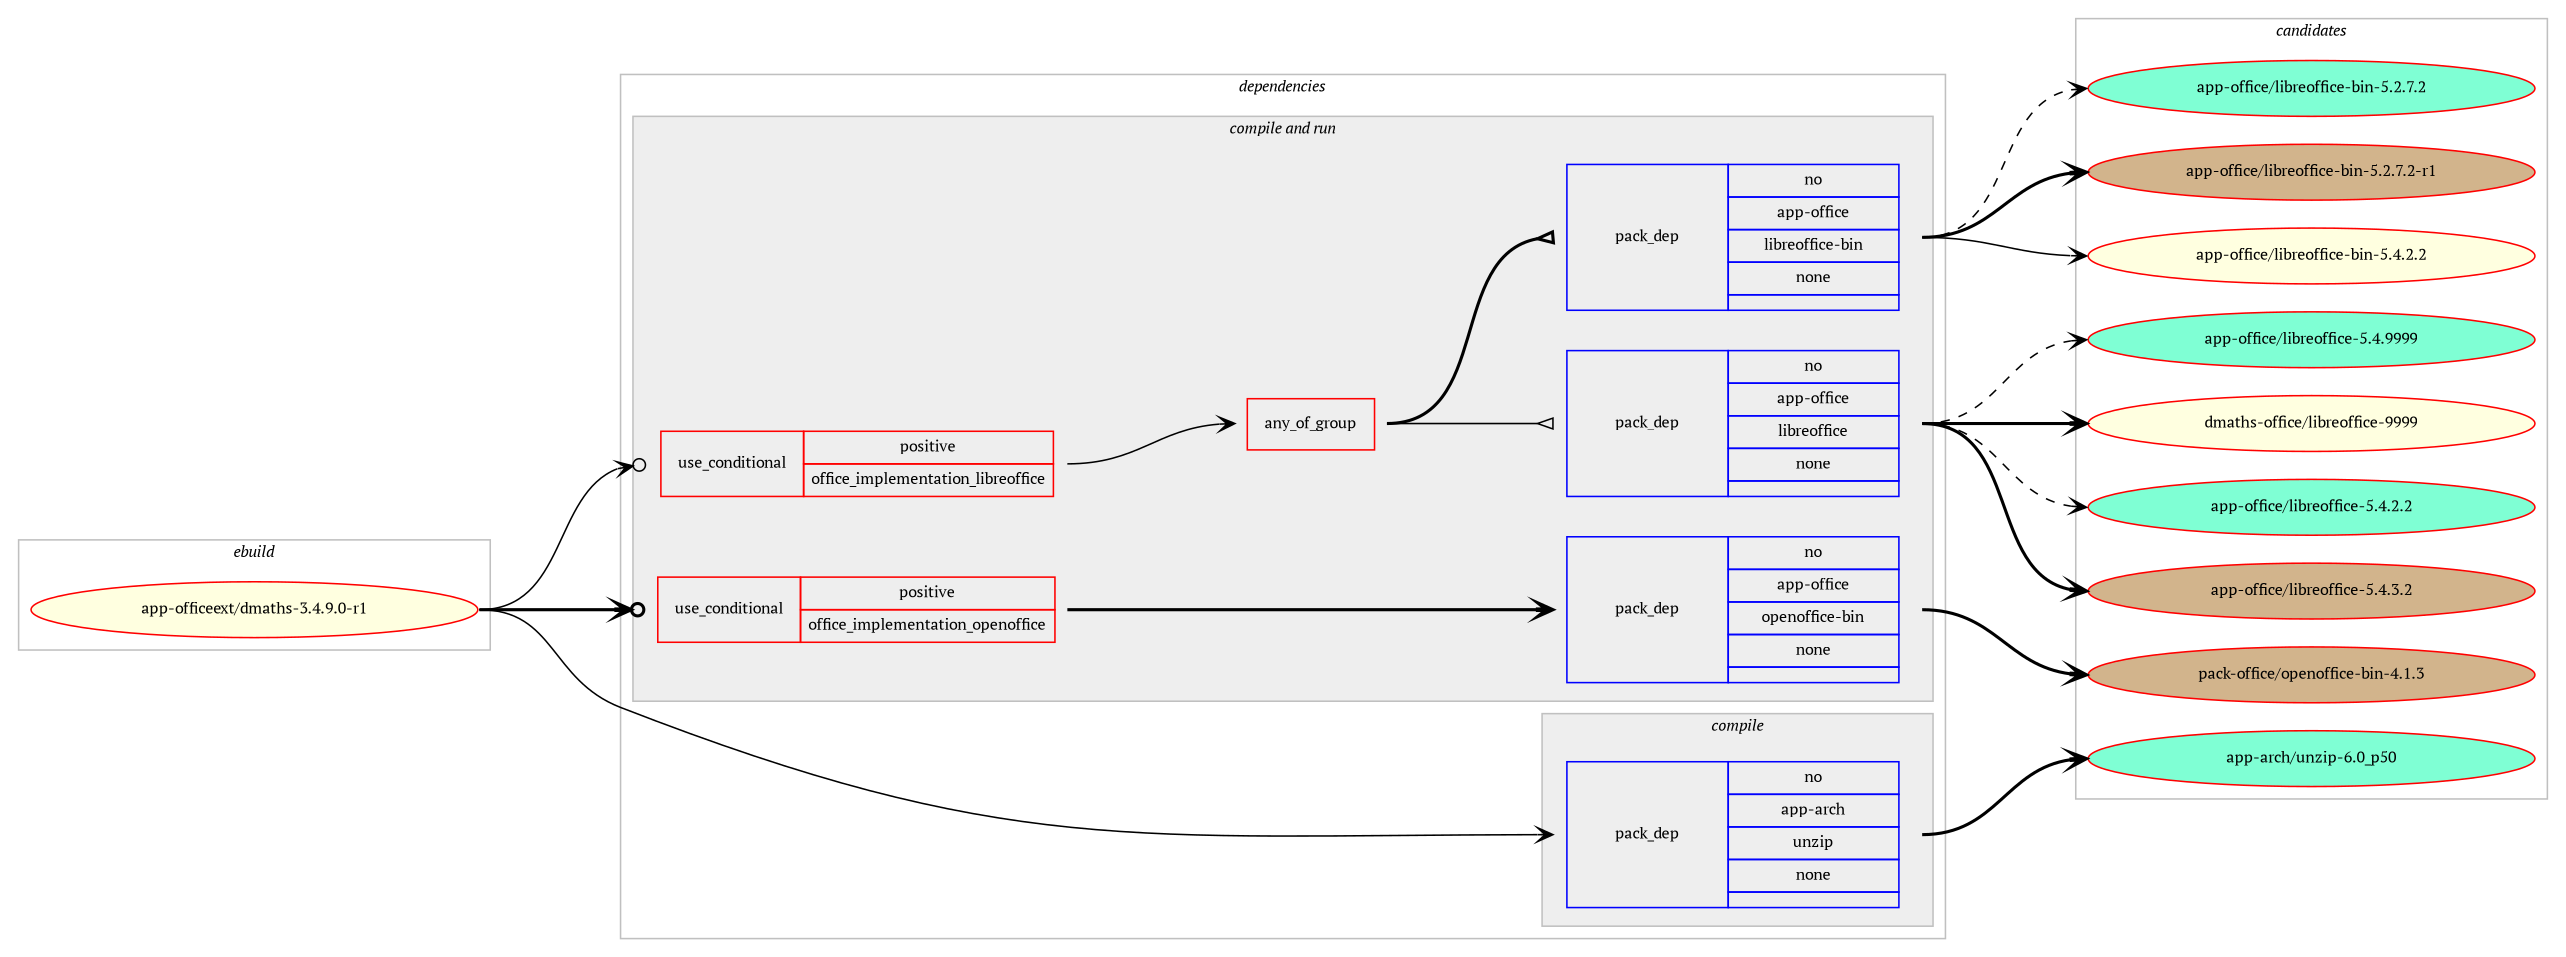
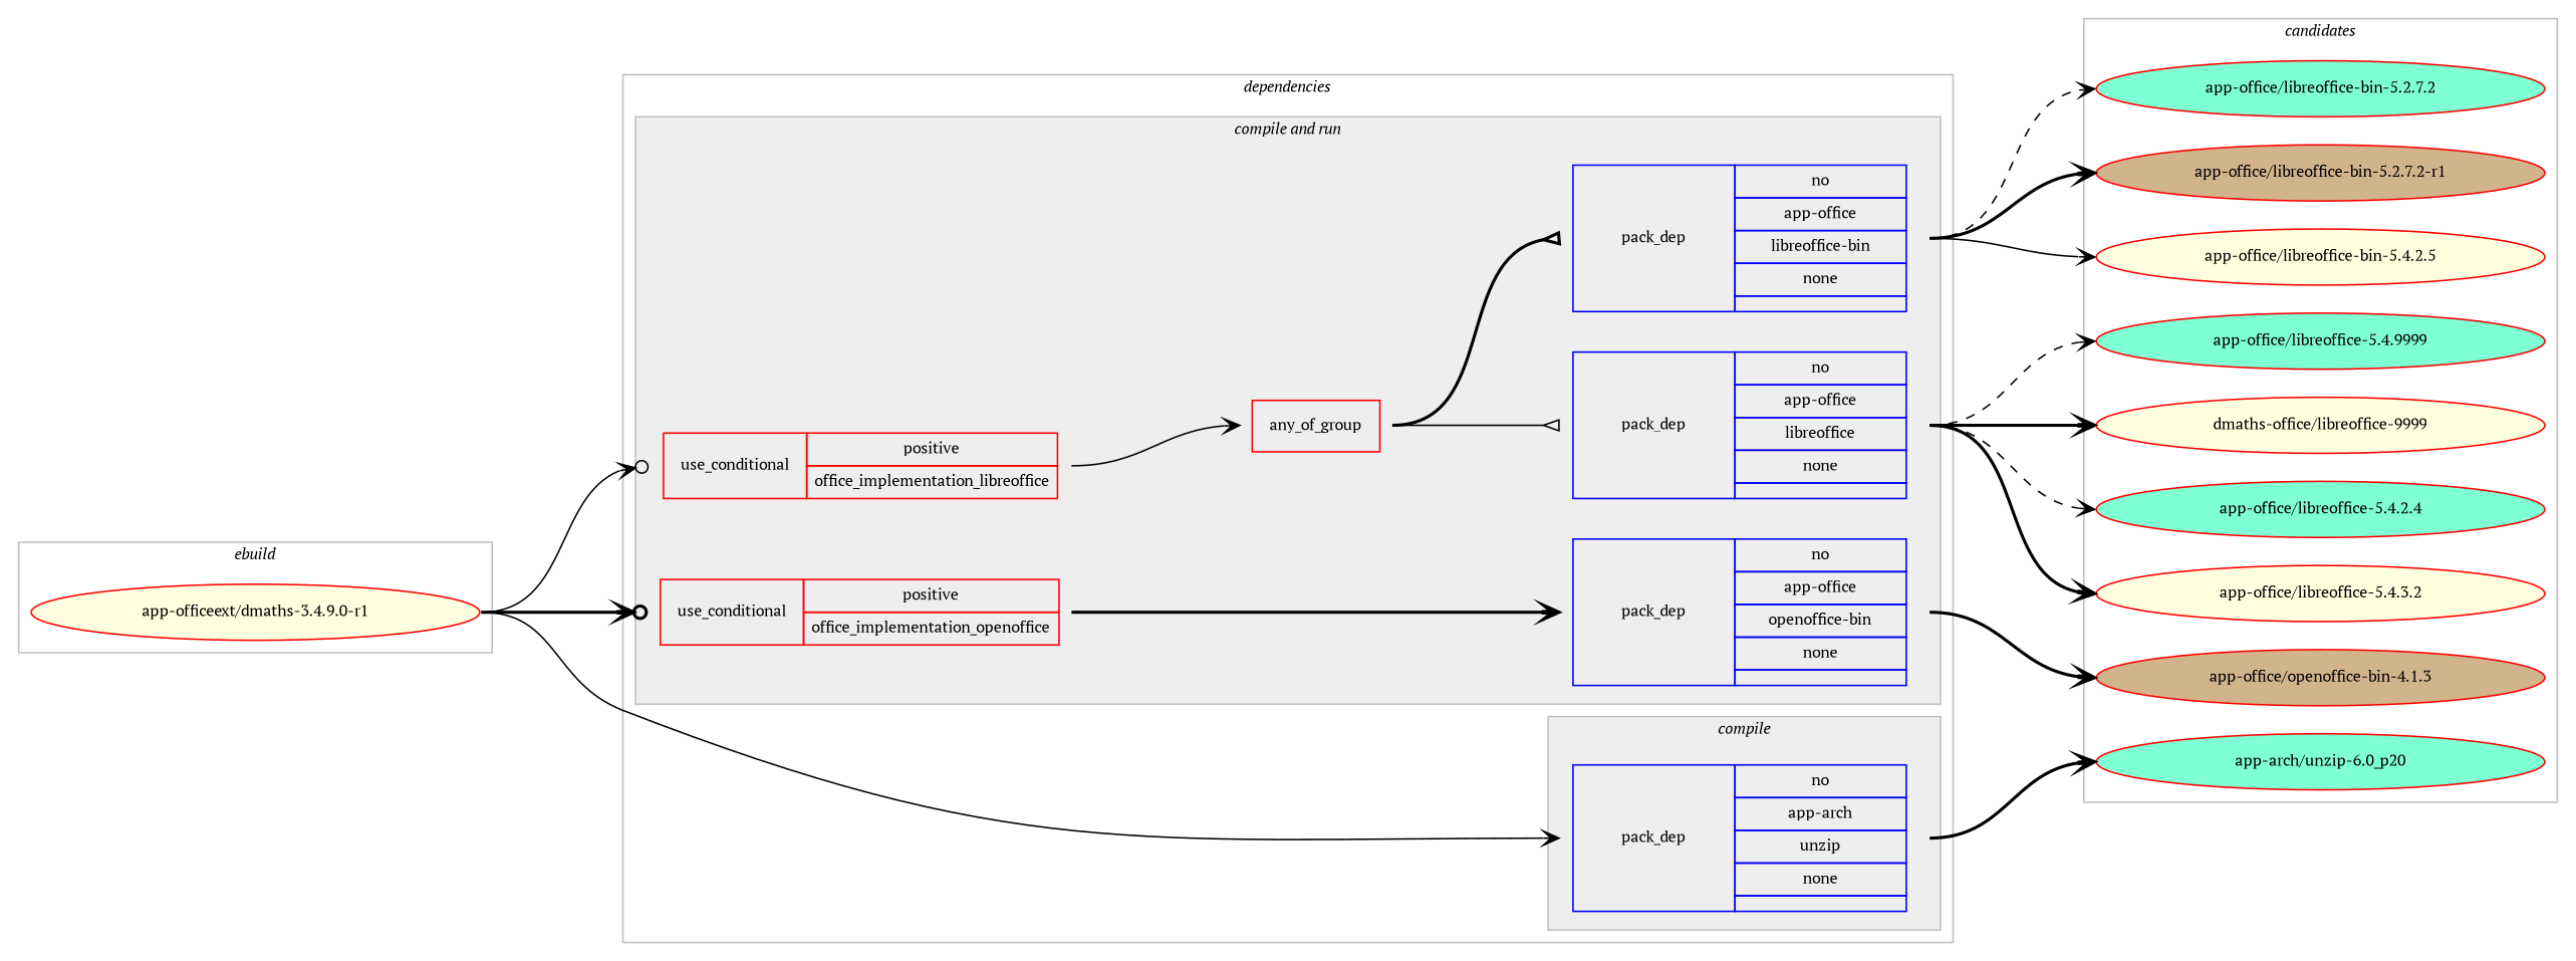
  digraph {
    compound=true
    concentrate=true
    fontname="PT Serif"
    fontsize=10
    newrank=true
    rankdir=LR
    ranksep=1.5
    node [color=red fontname="PT Serif" fontsize=10 style=filled]
    edge [arrowhead=vee fontname="PT Serif" headport=w style=bold tailport=e weight=100]
    n1 [fillcolor=lightyellow label="app-officeext/dmaths-3.4.9.0-r1" width=4]
    n2 [color=blue label=<<TABLE BORDER="0" CELLBORDER="1" CELLSPACING="0" CELLPADDING="4" WIDTH="220"><TR><TD ROWSPAN="6" CELLPADDING="30">pack_dep</TD></TR><TR><TD WIDTH="110">no</TD></TR><TR><TD>app-arch</TD></TR><TR><TD>unzip</TD></TR><TR><TD>none</TD></TR><TR><TD></TD></TR></TABLE>> shape=none style=""]
    n3 [color=blue label=<<TABLE BORDER="0" CELLBORDER="1" CELLSPACING="0" CELLPADDING="4" WIDTH="220"><TR><TD ROWSPAN="6" CELLPADDING="30">pack_dep</TD></TR><TR><TD WIDTH="110">no</TD></TR><TR><TD>app-office</TD></TR><TR><TD>libreoffice</TD></TR><TR><TD>none</TD></TR><TR><TD></TD></TR></TABLE>> shape=none style=""]
    n4 [color=blue label=<<TABLE BORDER="0" CELLBORDER="1" CELLSPACING="0" CELLPADDING="4" WIDTH="220"><TR><TD ROWSPAN="6" CELLPADDING="30">pack_dep</TD></TR><TR><TD WIDTH="110">no</TD></TR><TR><TD>app-office</TD></TR><TR><TD>libreoffice-bin</TD></TR><TR><TD>none</TD></TR><TR><TD></TD></TR></TABLE>> shape=none style=""]
    n5 [label=<<TABLE BORDER="0" CELLBORDER="1" CELLSPACING="0" CELLPADDING="4"><TR><TD CELLPADDING="10">any_of_group</TD></TR></TABLE>> shape=none style=""]
    n6 [label=<<TABLE BORDER="0" CELLBORDER="1" CELLSPACING="0" CELLPADDING="4"><TR><TD ROWSPAN="3" CELLPADDING="10">use_conditional</TD></TR><TR><TD>positive</TD></TR><TR><TD>office_implementation_libreoffice</TD></TR></TABLE>> shape=none style=""]
    n7 [color=blue label=<<TABLE BORDER="0" CELLBORDER="1" CELLSPACING="0" CELLPADDING="4" WIDTH="220"><TR><TD ROWSPAN="6" CELLPADDING="30">pack_dep</TD></TR><TR><TD WIDTH="110">no</TD></TR><TR><TD>app-office</TD></TR><TR><TD>openoffice-bin</TD></TR><TR><TD>none</TD></TR><TR><TD></TD></TR></TABLE>> shape=none style=""]
    n8 [label=<<TABLE BORDER="0" CELLBORDER="1" CELLSPACING="0" CELLPADDING="4"><TR><TD ROWSPAN="3" CELLPADDING="10">use_conditional</TD></TR><TR><TD>positive</TD></TR><TR><TD>office_implementation_openoffice</TD></TR></TABLE>> shape=none style=""]
-   n9 [fillcolor=aquamarine label="app-arch/unzip-6.0_p50" width=4]
-   n10 [fillcolor=aquamarine label="app-office/libreoffice-5.4.2.2" width=4]
-   n11 [fillcolor=tan label="app-office/libreoffice-5.4.3.2" width=4]
+   n9 [fillcolor=aquamarine label="app-arch/unzip-6.0_p20" width=4]
+   n10 [fillcolor=aquamarine label="app-office/libreoffice-5.4.2.4" width=4]
+   n11 [fillcolor=lightyellow label="app-office/libreoffice-5.4.3.2" width=4]
    n12 [fillcolor=aquamarine label="app-office/libreoffice-5.4.9999" width=4]
    n13 [fillcolor=lightyellow label="dmaths-office/libreoffice-9999" width=4]
    n14 [fillcolor=aquamarine label="app-office/libreoffice-bin-5.2.7.2" width=4]
    n15 [fillcolor=tan label="app-office/libreoffice-bin-5.2.7.2-r1" width=4]
-   n16 [fillcolor=lightyellow label="app-office/libreoffice-bin-5.4.2.2" width=4]
-   n17 [fillcolor=tan label="pack-office/openoffice-bin-4.1.3" width=4]
+   n16 [fillcolor=lightyellow label="app-office/libreoffice-bin-5.4.2.5" width=4]
+   n17 [fillcolor=tan label="app-office/openoffice-bin-4.1.3" width=4]
    subgraph cluster_1 {
      color=gray
      label=<<i>ebuild</i>>
      rank=same
      n1
    }
    subgraph cluster_2 {
      color=gray
      label=<<i>dependencies</i>>
      subgraph cluster_3 {
        color=gray
        fillcolor="#eeeeee"
        label=<<i>compile</i>>
        style=filled
        subgraph sub_4 {
          color=gray
          fillcolor="#eeeeee"
          label=<<i>compile</i>>
          style=filled
          n2
        }
      }
      subgraph cluster_5 {
        color=gray
        fillcolor="#eeeeee"
        label=<<i>compile and run</i>>
        style=filled
        subgraph sub_6 {
          color=gray
          fillcolor="#eeeeee"
          label=<<i>compile and run</i>>
          style=filled
          n6
          subgraph sub_7 {
            color=gray
            fillcolor="#eeeeee"
            label=<<i>compile and run</i>>
            style=filled
            n5
            subgraph sub_8 {
              color=gray
              fillcolor="#eeeeee"
              label=<<i>compile and run</i>>
              style=filled
              n3
            }
            subgraph sub_9 {
              color=gray
              fillcolor="#eeeeee"
              label=<<i>compile and run</i>>
              style=filled
              n4
            }
          }
        }
        subgraph sub_10 {
          color=gray
          fillcolor="#eeeeee"
          label=<<i>compile and run</i>>
          style=filled
          n8
          subgraph sub_11 {
            color=gray
            fillcolor="#eeeeee"
            label=<<i>compile and run</i>>
            style=filled
            n7
          }
        }
      }
      subgraph cluster_12 {
        color=gray
        fillcolor="#eeeeee"
        label=<<i>run</i>>
        style=filled
      }
    }
    subgraph cluster_13 {
      color=gray
      label=<<i>candidates</i>>
      rank=same
      subgraph sub_14 {
        color=black
        label=<<i>candidates</i>>
        nodesep=1
        rank=same
        n9
      }
      subgraph sub_15 {
        color=black
        label=<<i>candidates</i>>
        nodesep=1
        rank=same
        n10
        n11
        n12
        n13
      }
      subgraph sub_16 {
        color=black
        label=<<i>candidates</i>>
        nodesep=1
        rank=same
        n14
        n15
        n16
      }
      subgraph sub_17 {
        color=black
        label=<<i>candidates</i>>
        nodesep=1
        rank=same
        n17
      }
    }
    n1 -> n2 [style=solid weight=20]
    n1 -> n6 [arrowhead=odotvee style=solid weight=20]
    n1 -> n8 [arrowhead=odotvee weight=20]
    n2 -> n9
    n3 -> n10 [style=dashed]
    n3 -> n11
    n3 -> n12 [style=dashed]
    n3 -> n13
    n4 -> n14 [style=dashed]
    n4 -> n15
    n4 -> n16 [style=solid]
    n5 -> n3 [arrowhead=oinv style=solid weight=20]
    n5 -> n4 [arrowhead=oinv weight=20]
    n6 -> n5 [style=solid weight=20]
    n7 -> n17
    n8 -> n7 [weight=20]
  }
